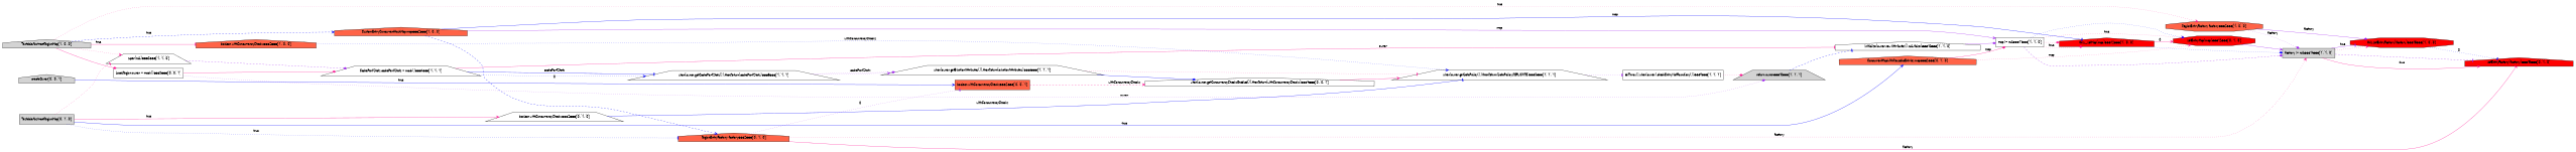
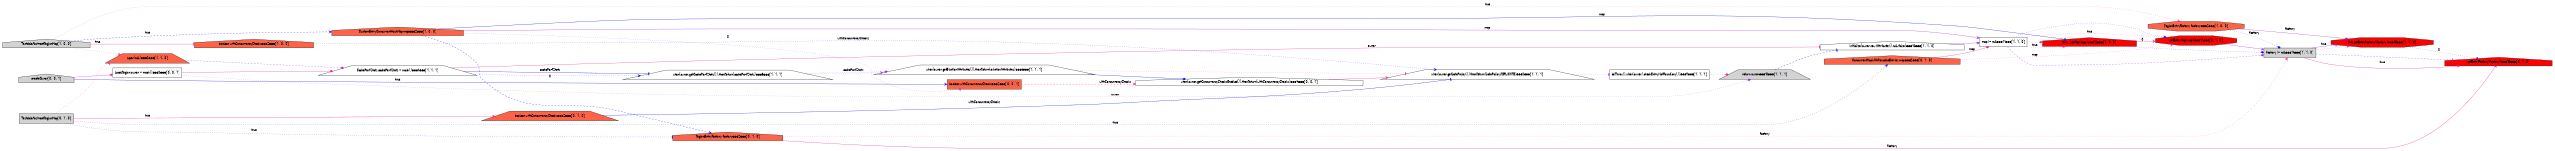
  digraph {
    fontname="Patrick Hand"
    rankdir=LR
    node [fillcolor=white fontname="Patrick Hand" shape=house style=filled]
    edge [arrowhead=vee color=deeppink fontname="Patrick Hand" style=dotted]
    n1 [label="LocalRegion owner = mock()@@@3@@@['0', '0', '1']" shape=box]
    n2 [fillcolor=lightgray label="return owner@@@10@@@['1', '1', '1']" shape=trapezium]
    n3 [label="CachePerfStats cachePerfStats = mock()@@@4@@@['1', '1', '1']" shape=trapezium]
    n4 [label="initialize(owner,new Attributes(),null,false)@@@10@@@['1', '1', '0']"]
    n5 [label="when(owner.getCachePerfStats()).thenReturn(cachePerfStats)@@@5@@@['1', '1', '1']" shape=trapezium]
    n6 [fillcolor=red label="setEntryMap(map)@@@12@@@['0', '1', '0']" shape=octagon]
    n7 [fillcolor=lightgray label="factory != null@@@14@@@['1', '1', '0']" shape=box]
    n8 [fillcolor=red label="this.setEntryFactory(factory)@@@15@@@['1', '0', '0']" shape=octagon]
    n9 [fillcolor=red label="setEntryFactory(factory)@@@15@@@['0', '1', '0']"]
    n10 [label="map != null@@@11@@@['1', '1', '0']" shape=box]
    n11 [fillcolor=red label="this._setMap(map)@@@12@@@['1', '0', '0']"]
    n12 [fillcolor=tomato label="RegionEntryFactory factory@@@2@@@['1', '0', '0']" shape=octagon]
    n13 [fillcolor=lightgray label="TestableAbstractRegionMap['1', '0', '0']"]
-   n14 [label="super(null)@@@3@@@['1', '1', '0']" shape=trapezium]
+   n14 [fillcolor=tomato label="super(null)@@@3@@@['1', '1', '0']" shape=trapezium]
    n15 [fillcolor=tomato label="boolean withConcurrencyChecks@@@2@@@['1', '0', '0']"]
    n16 [fillcolor=tomato label="CustomEntryConcurrentHashMap map@@@2@@@['1', '0', '0']"]
    n17 [label="when(owner.getDataPolicy()).thenReturn(DataPolicy.REPLICATE)@@@8@@@['1', '1', '1']" shape=trapezium]
    n18 [fillcolor=tomato label="boolean withConcurrencyChecks@@@2@@@['0', '0', '1']" shape=box]
    n19 [fillcolor=tomato label="RegionEntryFactory factory@@@2@@@['0', '1', '0']"]
    n20 [fillcolor=tomato label="ConcurrentMapWithReusableEntries map@@@2@@@['0', '1', '0']"]
    n21 [label="when(owner.getConcurrencyChecksEnabled()).thenReturn(withConcurrencyChecks)@@@7@@@['0', '0', '1']"]
    n22 [label="when(owner.getEvictionAttributes()).thenReturn(evictionAttributes)@@@6@@@['1', '1', '1']" shape=trapezium]
    n23 [fillcolor=lightgray label="createOwner['0', '0', '1']"]
    n24 [label="doThrow().when(owner).checkEntryNotFound(any())@@@9@@@['1', '1', '1']" shape=box]
    n25 [fillcolor=lightgray label="TestableAbstractRegionMap['0', '1', '0']" shape=box]
-   n26 [label="boolean withConcurrencyChecks@@@2@@@['0', '1', '0']" shape=trapezium]
+   n26 [fillcolor=tomato label="boolean withConcurrencyChecks@@@2@@@['0', '1', '0']" shape=trapezium]
    n1 -> n2 [arrowhead=diamond color=purple label=owner]
    n1 -> n3 [arrowhead=diamond style=solid]
    n2 -> n4 [arrowhead=tee color=blue style=dashed]
    n3 -> n4 [arrowhead=tee label=owner style=solid]
    n3 -> n5 [arrowhead=tee color=blue label=cachePerfStats style=solid]
    n3 -> n5 [color=blue]
    n4 -> n10 [arrowhead=diamond color=purple style=solid]
    n5 -> n22 [arrowhead=diamond color=purple label=cachePerfStats]
    n5 -> n22 [color=purple]
    n6 -> n7 [color=purple style=solid]
    n7 -> n8 [arrowhead=tee color=purple label=true style=solid]
    n7 -> n8
    n7 -> n9 [arrowhead=tee color=purple style=dashed]
    n7 -> n9 [label=true style=solid]
    n8 -> n9 [arrowhead=tee color=blue label=0]
    n10 -> n6 [arrowhead=tee label=true]
    n10 -> n6 [color=blue]
    n10 -> n7 [arrowhead=diamond color=purple style=dashed]
    n10 -> n11 [arrowhead=diamond]
    n10 -> n11 [arrowhead=diamond label=true]
    n11 -> n6 [label=0 style=solid]
    n11 -> n7 [arrowhead=diamond color=blue]
-   n12 -> n7 [arrowhead=diamond color=purple label=factory]
+   n12 -> n7 [arrowhead=diamond color=blue label=factory]
    n12 -> n8 [arrowhead=diamond color=purple label=factory style=solid]
    n13 -> n12 [label=true]
    n13 -> n14
    n13 -> n15 [arrowhead=tee label=true style=solid]
    n13 -> n16 [color=blue label=true style=dashed]
    n14 -> n3 [arrowhead=diamond color=purple style=dashed]
    n15 -> n17 [color=blue label=withConcurrencyChecks]
    n16 -> n10 [color=purple label=map style=solid]
    n16 -> n11 [arrowhead=tee color=blue label=map style=solid]
-   n19 -> n18 [arrowhead=tee color=purple label=0]
+   n16 -> n18 [arrowhead=tee color=purple label=0]
    n16 -> n19 [color=blue label=0 style=dashed]
    n17 -> n24 [arrowhead=tee color=purple]
    n18 -> n21 [label=withConcurrencyChecks style=dashed]
    n19 -> n7 [label=factory]
    n19 -> n9 [arrowhead=tee label=factory style=solid]
    n20 -> n6 [label=map]
    n20 -> n10 [arrowhead=diamond label=map style=solid]
    n21 -> n17 [style=solid]
    n22 -> n17 [arrowhead=tee]
    n22 -> n21 [arrowhead=diamond color=blue style=solid]
-   n13 -> n1 [arrowhead=diamond style=solid]
+   n23 -> n1 [arrowhead=diamond style=solid]
    n23 -> n18 [color=blue label=true style=solid]
    n24 -> n2 [arrowhead=diamond]
    n25 -> n14 [arrowhead=tee]
    n25 -> n19 [arrowhead=tee color=blue label=true]
-   n25 -> n20 [color=blue label=true style=solid]
+   n25 -> n20 [color=blue label=true]
    n25 -> n26 [label=true style=solid]
    n26 -> n17 [arrowhead=tee color=blue label=withConcurrencyChecks style=solid]
  }
